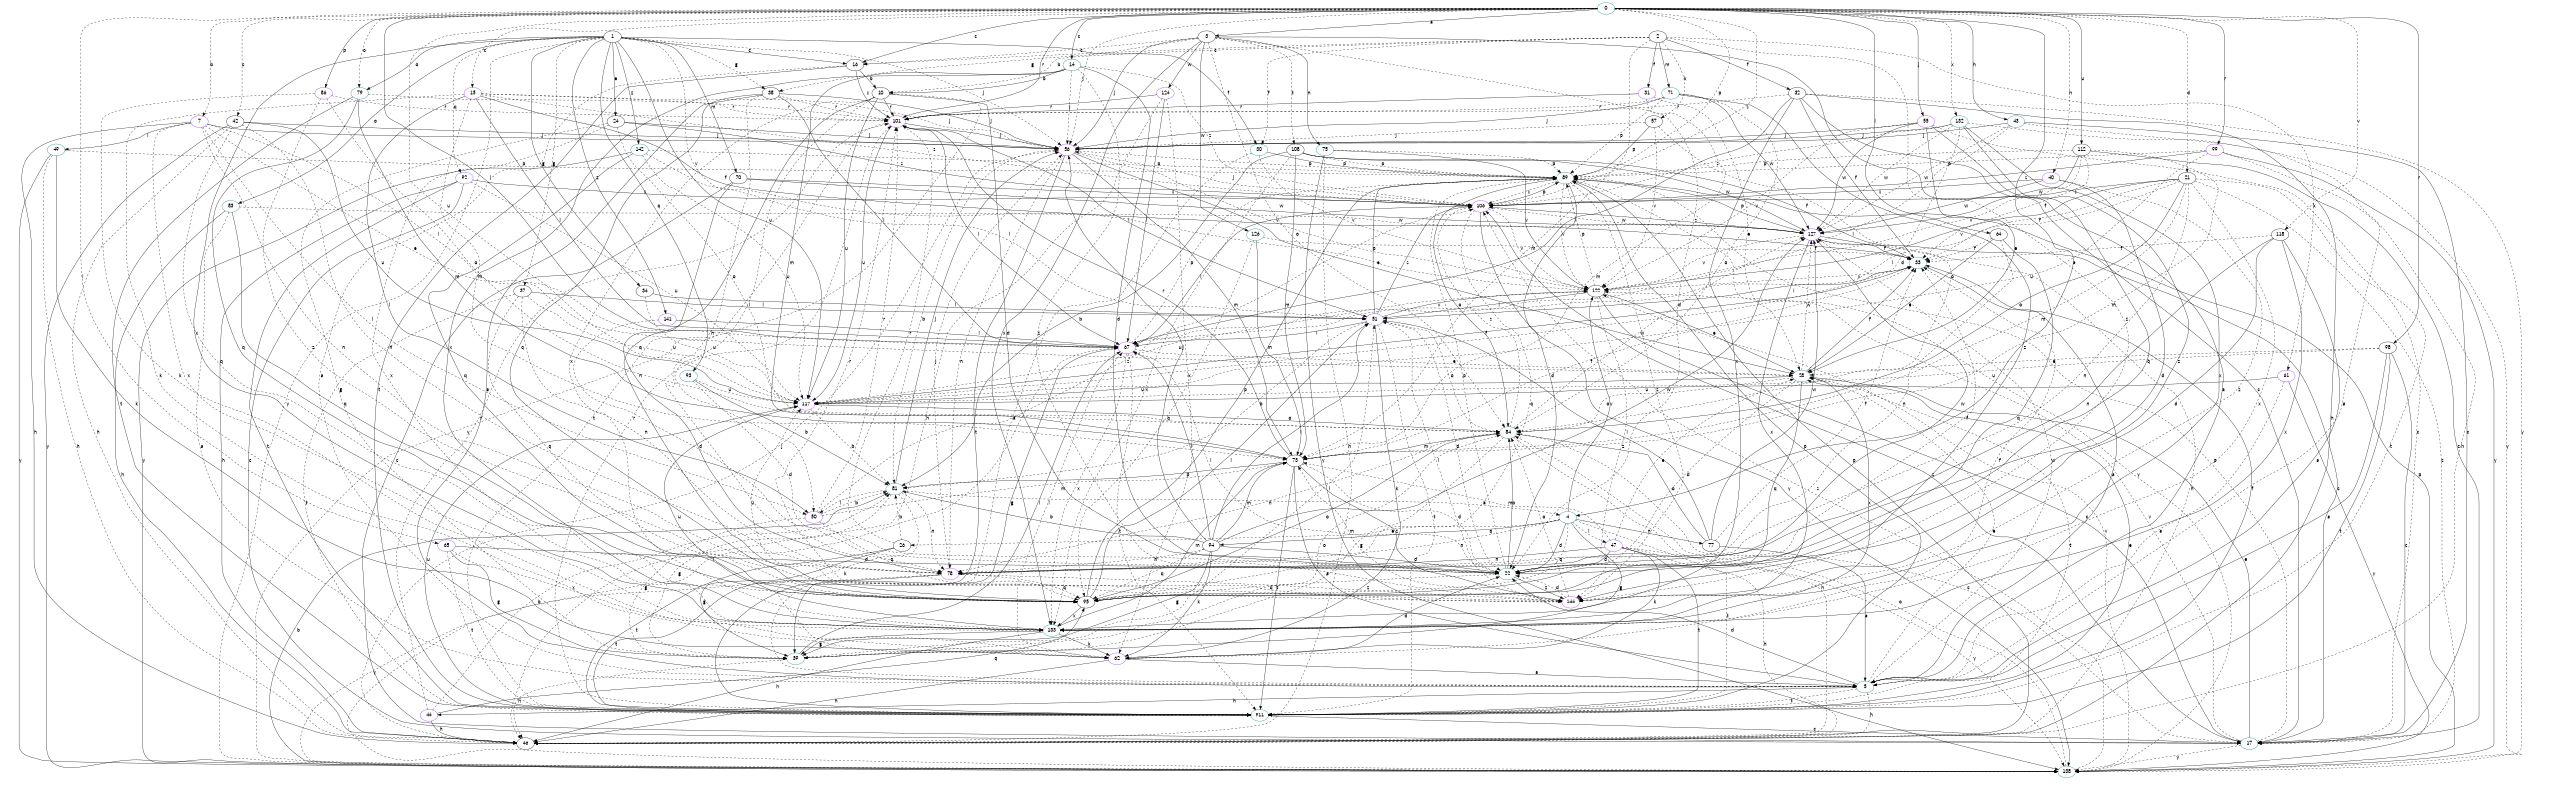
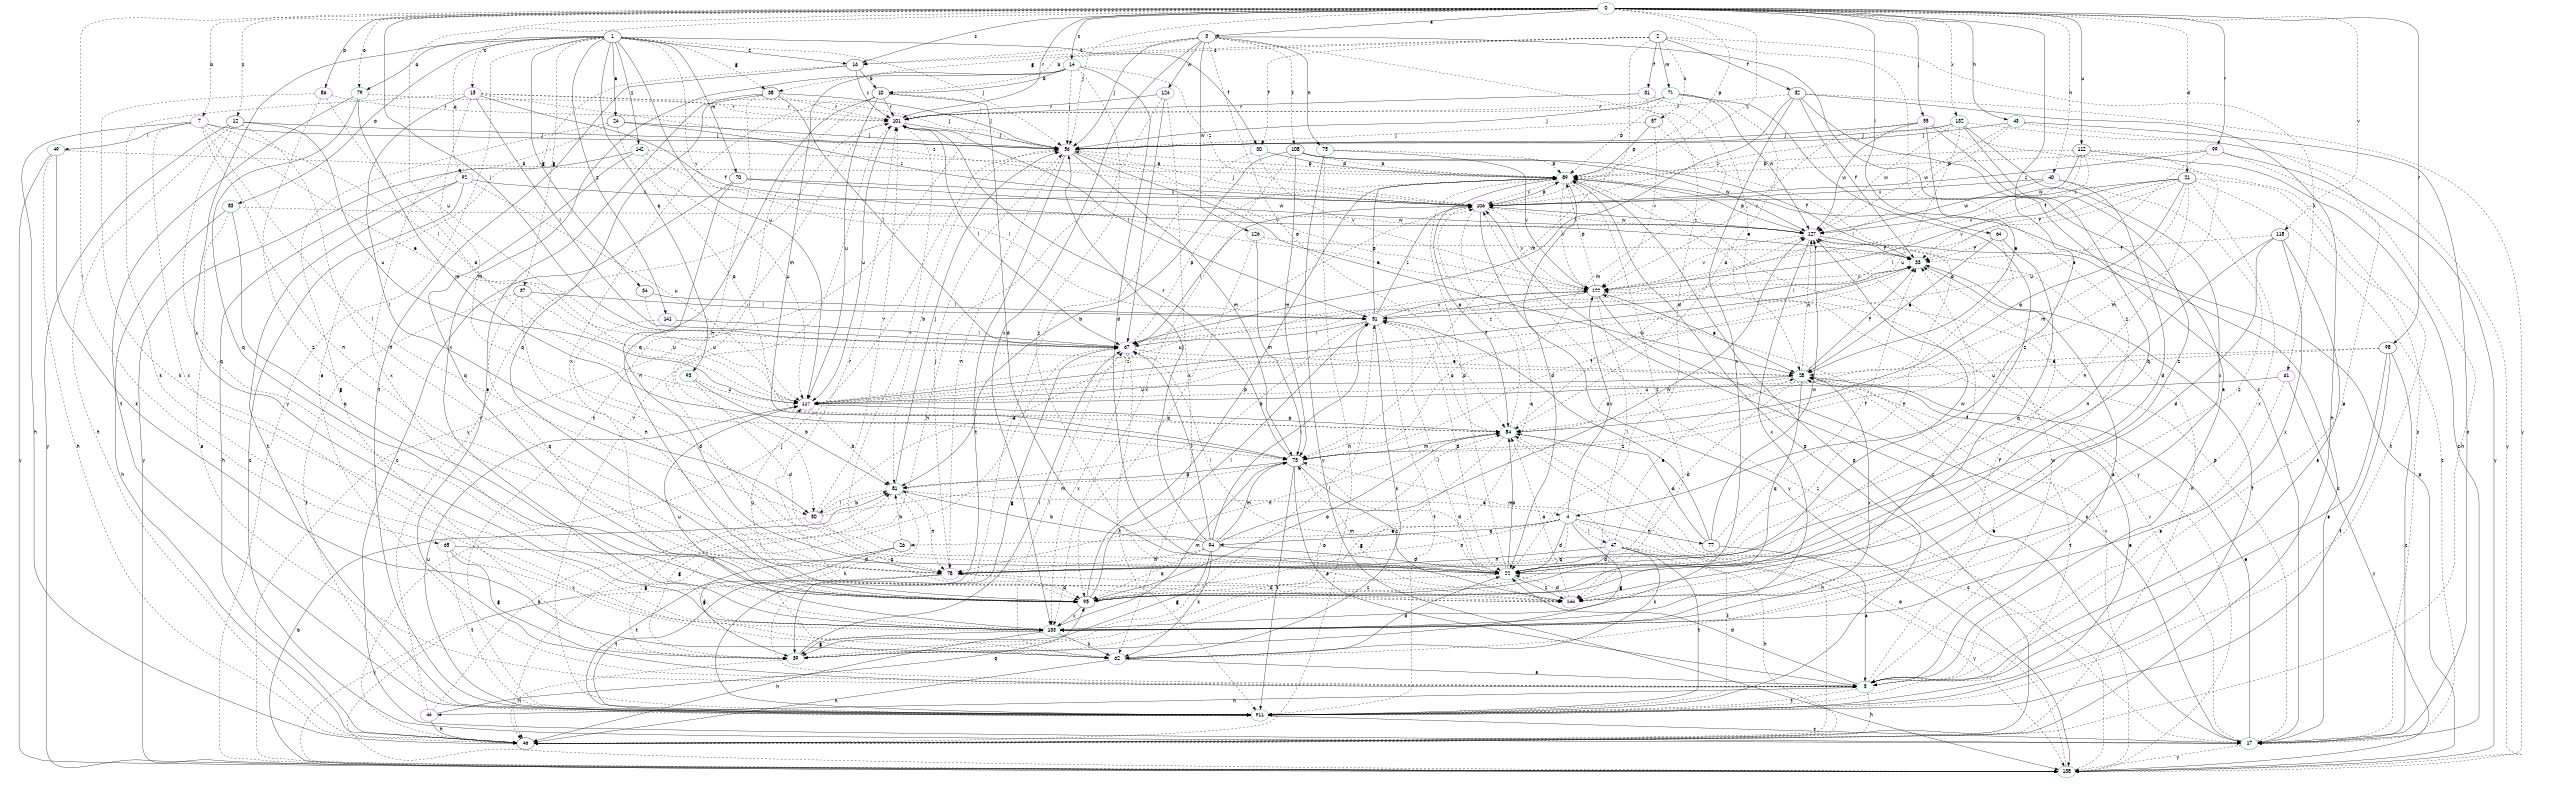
  strict digraph {
    fontname=Lato
    node [color=teal fontname=Lato]
    edge [fontname=Lato style=solid]
    0
    3 [color=black]
    4
    7 [color=purple]
-   12 [color=black label=42]
+   12 [color=black]
    14
    15 [color=purple]
    16 [color=black]
    21 [color=black]
    40 [color=purple]
    43
    55 [color=purple]
    56 [color=purple]
    64 [color=black]
    65 [color=purple]
    67 [color=purple]
    79
    86 [color=purple]
    89
    98 [color=black]
    99 [color=purple]
    101 [color=purple]
    106 [color=purple]
    112 [color=black]
    117 [color=purple]
    118 [color=black]
    132
    38 [color=black]
    133
    17
    22
    75
    84
    108 [color=black]
    124 [color=purple]
    126
    122 [color=black]
    26 [color=black]
    39
    47 [color=purple]
    77 [color=black]
    78 [color=purple]
    94 [color=black]
    95 [color=black]
    n45 [label=911]
    28
    46 [color=black]
    49
    50 [color=purple]
    138
    10 [color=black]
    73 [color=black]
    144 [color=purple]
    62 [color=purple]
    33
    5
    127 [color=purple]
    n58 [label=81]
    51 [color=purple]
    1 [color=black]
    24 [color=black]
    30
    34 [color=black]
    37 [color=black]
    70 [color=black]
    83
    92 [color=purple]
    93
    141 [color=purple]
    142
    2 [color=black]
    31 [color=purple]
    32 [color=black]
    57 [color=black]
    61 [color=purple]
    71
    44 [color=purple]
    0 -> 3 [label=a]
    0 -> 4 [label=a]
    0 -> 7 [label=b style=dashed]
    0 -> 12 [label=c style=dashed]
    0 -> 14 [label=c]
    0 -> 15 [label=c style=dashed]
    0 -> 16 [label=c]
    0 -> 21 [label=d style=dashed]
    0 -> 40 [label=h style=dashed]
    0 -> 43 [label=h]
    0 -> 55 [label=j]
    0 -> 56 [label=j style=dashed]
    0 -> 64 [label=l]
    0 -> 65 [label=l style=dashed]
    0 -> 67 [label=l]
    0 -> 79 [label=o style=dashed]
    0 -> 86 [label=p]
    0 -> 89 [label=p style=dashed]
    0 -> 98 [label=r]
    0 -> 99 [label=r]
    0 -> 101 [label=r]
    0 -> 106 [label=s style=dashed]
    0 -> 112 [label=u]
    0 -> 117 [label=u style=dashed]
    0 -> 118 [label=v style=dashed]
    0 -> 132 [label=x style=dashed]
    3 -> 16 [label=c style=dashed]
    3 -> 56 [label=j]
    3 -> 38 [label=g style=dashed]
    3 -> 133 [label=x]
    3 -> 17 [label=c]
    3 -> 22 [label=d style=dashed]
    3 -> 75 [label=n]
    3 -> 84 [label=o style=dashed]
    3 -> 108 [label=t style=dashed]
    3 -> 124 [label=w]
    3 -> 126 [label=w]
    4 -> 22 [label=d]
    4 -> 122 [label=v]
    4 -> 26 [label=e style=dashed]
    4 -> 39 [label=g]
    4 -> 47 [label=i style=dashed]
    4 -> 77 [label=n]
    4 -> 78 [label=n style=dashed]
    4 -> 94 [label=q]
    4 -> 95 [label=q style=dashed]
    4 -> n45 [label=t style=dashed]
    7 -> 56 [label=j]
    7 -> 67 [label=l style=dashed]
    7 -> 133 [label=x style=dashed]
    7 -> 78 [label=n style=dashed]
    7 -> 28 [label=e style=dashed]
    7 -> 46 [label=h]
    7 -> 49 [label=i]
    7 -> 50 [label=i style=dashed]
    12 -> 56 [label=j]
    12 -> 117 [label=u]
    12 -> 78 [label=n style=dashed]
    12 -> 95 [label=q style=dashed]
    12 -> 46 [label=h style=dashed]
    12 -> 138 [label=y]
    14 -> 56 [label=j style=dashed]
    14 -> 106 [label=s style=dashed]
    14 -> 133 [label=x]
    14 -> 22 [label=d]
    14 -> 10 [label=b]
    14 -> 73 [label=m]
    14 -> 144 [label=z style=dashed]
    15 -> 56 [label=j style=dashed]
    15 -> 67 [label=l]
    15 -> 101 [label=r style=dashed]
    15 -> 106 [label=s style=dashed]
    15 -> 50 [label=i]
    15 -> 73 [label=m style=dashed]
    15 -> 62 [label=k style=dashed]
    15 -> 33 [label=f]
    16 -> 101 [label=s]
    16 -> n45 [label=t]
    16 -> 10 [label=b]
    16 -> 5 [label=a style=dashed]
    21 -> 67 [label=l style=dashed]
    21 -> 106 [label=s]
    21 -> 133 [label=x style=dashed]
    21 -> 17 [label=c style=dashed]
    21 -> 84 [label=o]
    21 -> 122 [label=v]
    21 -> 78 [label=n style=dashed]
    21 -> n45 [label=t style=dashed]
    21 -> 73 [label=m style=dashed]
    21 -> 33 [label=f style=dashed]
    40 -> 106 [label=s]
    40 -> 22 [label=d]
    40 -> 144 [label=z style=dashed]
    40 -> 127 [label=w]
    43 -> 56 [label=j]
    43 -> 67 [label=l style=dashed]
    43 -> 17 [label=c]
    43 -> 5 [label=a style=dashed]
    43 -> 127 [label=w style=dashed]
    55 -> 56 [label=j]
    55 -> 17 [label=c style=dashed]
    55 -> 122 [label=v style=dashed]
    55 -> 95 [label=q]
    55 -> 28 [label=e]
    55 -> 127 [label=w]
    56 -> 89 [label=p style=dashed]
    56 -> 122 [label=v style=dashed]
    56 -> 78 [label=n style=dashed]
    56 -> n45 [label=t]
    56 -> 28 [label=e]
    56 -> 73 [label=m]
    56 -> n58 [label=b style=dashed]
    64 -> 78 [label=n style=dashed]
    64 -> 95 [label=q]
    64 -> 28 [label=e]
    64 -> 33 [label=f style=dashed]
    65 -> 133 [label=x style=dashed]
    65 -> 22 [label=d]
    65 -> 39 [label=g]
    65 -> n45 [label=t style=dashed]
    67 -> 89 [label=p style=dashed]
    67 -> 133 [label=x style=dashed]
    67 -> 39 [label=g]
    67 -> n45 [label=t style=dashed]
    67 -> 28 [label=e style=dashed]
    79 -> 101 [label=r style=dashed]
    79 -> 95 [label=q]
    79 -> n45 [label=t]
    79 -> 73 [label=m]
    86 -> 101 [label=r style=dashed]
    86 -> 84 [label=o style=dashed]
    86 -> 144 [label=z style=dashed]
    86 -> 62 [label=k style=dashed]
    89 -> 106 [label=s style=dashed]
    89 -> 22 [label=d]
    89 -> 84 [label=o]
    89 -> 122 [label=v style=dashed]
    89 -> 138 [label=y style=dashed]
    89 -> 144 [label=z style=dashed]
    98 -> 117 [label=u style=dashed]
    98 -> 17 [label=c]
    98 -> n45 [label=t]
    98 -> 28 [label=e style=dashed]
    98 -> 5 [label=a]
    99 -> 89 [label=p style=dashed]
    99 -> 106 [label=s]
    99 -> 117 [label=u style=dashed]
    99 -> 46 [label=h style=dashed]
    99 -> 138 [label=y]
    101 -> 56 [label=j]
    101 -> 67 [label=l]
    101 -> 117 [label=u]
    101 -> n45 [label=t style=dashed]
    101 -> 51 [label=i]
    106 -> 56 [label=j style=dashed]
    106 -> 67 [label=l]
    106 -> 89 [label=p]
    106 -> 122 [label=v style=dashed]
    106 -> 95 [label=q style=dashed]
    106 -> 138 [label=y]
    106 -> 127 [label=w style=dashed]
    112 -> 89 [label=p style=dashed]
    112 -> 17 [label=c]
    112 -> 122 [label=v style=dashed]
    112 -> 73 [label=m style=dashed]
    112 -> 33 [label=f style=dashed]
    112 -> 127 [label=w]
    117 -> 84 [label=o]
    117 -> 33 [label=f]
    117 -> n58 [label=b style=dashed]
    118 -> 133 [label=x]
    118 -> 22 [label=d]
    118 -> 78 [label=n]
    118 -> 33 [label=f style=dashed]
    118 -> 5 [label=a]
    132 -> 56 [label=j]
    132 -> 106 [label=s style=dashed]
-   132 -> 117 [label=d style=dashed]
+   132 -> 117 [label=u style=dashed]
    132 -> 133 [label=x]
    132 -> 138 [label=y style=dashed]
    132 -> 144 [label=z]
    132 -> 127 [label=w style=dashed]
    38 -> 56 [label=j]
    38 -> 67 [label=l]
    38 -> 101 [label=r style=dashed]
    38 -> 78 [label=n style=dashed]
    38 -> 95 [label=q]
    38 -> 5 [label=a]
    133 -> 117 [label=u]
    133 -> 39 [label=g]
    133 -> 46 [label=h]
    133 -> 73 [label=m]
    133 -> 62 [label=k]
    17 -> 89 [label=p style=dashed]
    17 -> 106 [label=s]
    17 -> 122 [label=v style=dashed]
    17 -> 28 [label=e]
    17 -> 138 [label=y style=dashed]
    22 -> 67 [label=l style=dashed]
    22 -> 89 [label=p style=dashed]
    22 -> 84 [label=o]
    22 -> 95 [label=q style=dashed]
    22 -> 144 [label=z]
    22 -> 33 [label=f style=dashed]
    22 -> 127 [label=w]
    75 -> 89 [label=p style=dashed]
    75 -> 122 [label=v]
    75 -> 46 [label=h style=dashed]
    75 -> 138 [label=y]
    84 -> 106 [label=s style=dashed]
    84 -> 17 [label=c style=dashed]
    84 -> 39 [label=g style=dashed]
    84 -> 78 [label=n style=dashed]
    84 -> 46 [label=h style=dashed]
    84 -> 73 [label=m]
    84 -> 127 [label=w style=dashed]
    108 -> 89 [label=p style=dashed]
    108 -> 133 [label=x style=dashed]
    108 -> 73 [label=m]
    108 -> 33 [label=f]
    108 -> 127 [label=w]
    108 -> n58 [label=b]
    124 -> 67 [label=l]
    124 -> 101 [label=r]
    124 -> 46 [label=h style=dashed]
    124 -> 62 [label=k style=dashed]
    126 -> 95 [label=q style=dashed]
    126 -> 73 [label=m]
    126 -> 33 [label=f style=dashed]
    122 -> 89 [label=p style=dashed]
    122 -> 117 [label=u style=dashed]
    122 -> 17 [label=c]
    122 -> 28 [label=e]
    122 -> 144 [label=z style=dashed]
    122 -> 51 [label=i]
    26 -> 101 [label=r style=dashed]
    26 -> 39 [label=g]
    26 -> n45 [label=t]
    26 -> n58 [label=b style=dashed]
    39 -> 67 [label=l]
    39 -> 84 [label=o style=dashed]
    39 -> 46 [label=h style=dashed]
    39 -> 51 [label=i style=dashed]
    47 -> 22 [label=d]
    47 -> 78 [label=n]
    47 -> n45 [label=t]
    47 -> 28 [label=e style=dashed]
    47 -> 46 [label=h style=dashed]
    47 -> 138 [label=y style=dashed]
    47 -> 73 [label=m style=dashed]
    47 -> 62 [label=k]
    77 -> 84 [label=o]
    77 -> 33 [label=f style=dashed]
    77 -> 5 [label=a]
    77 -> 127 [label=w]
    77 -> 51 [label=i]
    78 -> 56 [label=j style=dashed]
    78 -> 95 [label=q style=dashed]
    78 -> n45 [label=t]
    78 -> 138 [label=y style=dashed]
    78 -> 144 [label=z style=dashed]
    94 -> 56 [label=j]
    94 -> 67 [label=l]
    94 -> 22 [label=d]
    94 -> 39 [label=g]
    94 -> 78 [label=n style=dashed]
    94 -> 95 [label=q style=dashed]
    94 -> 73 [label=m]
    94 -> 62 [label=k]
    94 -> 127 [label=w]
    94 -> n58 [label=b]
    94 -> 51 [label=i]
    95 -> 89 [label=p]
    95 -> 133 [label=x]
    95 -> 84 [label=o]
    95 -> 51 [label=i]
    n45 -> 89 [label=p]
    n45 -> 101 [label=r style=dashed]
    n45 -> 117 [label=u]
    n45 -> 17 [label=c]
    n45 -> 28 [label=e]
    n45 -> 33 [label=f]
    28 -> 117 [label=u]
    28 -> 133 [label=x]
    28 -> 22 [label=d style=dashed]
    28 -> 84 [label=o style=dashed]
    28 -> 95 [label=q]
    28 -> n45 [label=t style=dashed]
    28 -> 33 [label=f]
    28 -> 127 [label=w style=dashed]
    46 -> 56 [label=j style=dashed]
    46 -> 89 [label=p]
    49 -> 89 [label=p style=dashed]
    49 -> 46 [label=h style=dashed]
    49 -> 138 [label=y]
    49 -> 62 [label=k]
    50 -> 101 [label=r style=dashed]
    50 -> 106 [label=s style=dashed]
    50 -> 39 [label=g style=dashed]
    50 -> 95 [label=q style=dashed]
    50 -> 73 [label=m style=dashed]
    50 -> n58 [label=b style=dashed]
    138 -> 67 [label=l style=dashed]
    138 -> 89 [label=p]
    138 -> 106 [label=s style=dashed]
    138 -> 84 [label=o style=dashed]
    138 -> 122 [label=v style=dashed]
    138 -> n58 [label=b]
    10 -> 101 [label=r]
    10 -> 117 [label=u]
    10 -> 133 [label=x style=dashed]
    10 -> 22 [label=d]
    10 -> 95 [label=q]
    10 -> 50 [label=i style=dashed]
    10 -> 138 [label=y style=dashed]
    73 -> 101 [label=r]
    73 -> 22 [label=d style=dashed]
    73 -> n45 [label=t]
    73 -> 144 [label=z]
    73 -> 33 [label=f style=dashed]
    73 -> 5 [label=a]
    73 -> n58 [label=b]
    144 -> 101 [label=r style=dashed]
    144 -> 117 [label=u style=dashed]
    144 -> 22 [label=d style=dashed]
    144 -> 84 [label=o style=dashed]
    144 -> 73 [label=m style=dashed]
    144 -> 51 [label=i style=dashed]
    62 -> 67 [label=l style=dashed]
    62 -> 22 [label=d]
    62 -> 46 [label=h]
    62 -> 33 [label=f style=dashed]
    62 -> 5 [label=a]
    33 -> 122 [label=v style=dashed]
    33 -> 5 [label=a]
    33 -> 51 [label=i]
    5 -> 22 [label=d]
    5 -> n45 [label=t style=dashed]
    5 -> 28 [label=e style=dashed]
    5 -> 46 [label=h style=dashed]
    5 -> 127 [label=w style=dashed]
    5 -> 44 [label=h]
    127 -> 89 [label=p]
    127 -> 106 [label=s]
    127 -> 133 [label=x]
    127 -> 17 [label=c]
    127 -> 122 [label=v style=dashed]
    127 -> 46 [label=h style=dashed]
    127 -> 33 [label=f]
    n58 -> 4 [label=a style=dashed]
    n58 -> 56 [label=j]
    n58 -> 39 [label=g style=dashed]
    n58 -> 78 [label=n style=dashed]
    n58 -> 50 [label=i style=dashed]
    n58 -> 62 [label=k style=dashed]
    51 -> 67 [label=l]
    51 -> 89 [label=p]
    51 -> 106 [label=s]
    51 -> 22 [label=d style=dashed]
    51 -> 84 [label=o style=dashed]
    51 -> 122 [label=v]
    51 -> n45 [label=t style=dashed]
    51 -> 62 [label=k]
    51 -> n58 [label=b style=dashed]
    1 -> 16 [label=c]
    1 -> 56 [label=j style=dashed]
    1 -> 79 [label=o]
    1 -> 117 [label=u]
    1 -> 38 [label=g style=dashed]
    1 -> 133 [label=x]
    1 -> 122 [label=v style=dashed]
    1 -> 138 [label=y style=dashed]
    1 -> 24 [label=e]
    1 -> 30 [label=f]
    1 -> 34 [label=g]
    1 -> 37 [label=g style=dashed]
    1 -> 70 [label=m]
    1 -> 83 [label=o]
    1 -> 92 [label=q style=dashed]
    1 -> 93 [label=q]
    1 -> 141 [label=z]
    1 -> 142 [label=z]
    24 -> 56 [label=j]
    24 -> 106 [label=s]
    24 -> 133 [label=x style=dashed]
    24 -> 84 [label=o style=dashed]
    24 -> 39 [label=g style=dashed]
    30 -> 89 [label=p]
    30 -> 122 [label=v style=dashed]
    30 -> 5 [label=a style=dashed]
    34 -> 117 [label=u style=dashed]
    34 -> 51 [label=i]
    37 -> 117 [label=u style=dashed]
    37 -> 78 [label=n style=dashed]
    37 -> 95 [label=q style=dashed]
    37 -> n45 [label=t style=dashed]
    37 -> 51 [label=i]
    70 -> 106 [label=s]
    70 -> 17 [label=c]
    70 -> 78 [label=n]
    70 -> 127 [label=w]
    83 -> 95 [label=q]
    83 -> 46 [label=h]
    83 -> 5 [label=a style=dashed]
    83 -> 127 [label=w style=dashed]
    92 -> 106 [label=s]
    92 -> 117 [label=u style=dashed]
    92 -> 17 [label=c]
    92 -> n45 [label=t]
    92 -> 46 [label=h]
    93 -> 117 [label=u style=dashed]
    93 -> 22 [label=d style=dashed]
    93 -> n58 [label=b]
    141 -> 67 [label=l]
    141 -> 22 [label=d style=dashed]
    142 -> 89 [label=p style=dashed]
    142 -> 117 [label=u style=dashed]
    142 -> 95 [label=q]
    142 -> 138 [label=y]
    142 -> 51 [label=i style=dashed]
    2 -> 16 [label=c style=dashed]
    2 -> 10 [label=b style=dashed]
    2 -> 73 [label=m style=dashed]
    2 -> 144 [label=z style=dashed]
    2 -> 30 [label=f style=dashed]
    2 -> 31 [label=f]
    2 -> 32 [label=f]
    2 -> 57 [label=k style=dashed]
    2 -> 61 [label=k style=dashed]
    2 -> 71 [label=m]
    31 -> 101 [label=r]
    31 -> 28 [label=e style=dashed]
    31 -> 73 [label=m style=dashed]
    32 -> 67 [label=l]
    32 -> 101 [label=r style=dashed]
    32 -> 133 [label=x]
    32 -> 46 [label=h]
    32 -> 138 [label=y style=dashed]
    32 -> 33 [label=f]
    32 -> 5 [label=a]
    57 -> 56 [label=j style=dashed]
    57 -> 89 [label=p]
    57 -> 84 [label=o style=dashed]
    57 -> 122 [label=v style=dashed]
    61 -> 117 [label=u]
    61 -> 138 [label=y]
    61 -> 5 [label=a style=dashed]
    71 -> 56 [label=j]
    71 -> 89 [label=p style=dashed]
    71 -> 101 [label=r style=dashed]
    71 -> 84 [label=o style=dashed]
    71 -> 144 [label=z]
    71 -> 127 [label=w]
    44 -> 101 [label=r style=dashed]
    44 -> 95 [label=q]
    44 -> 46 [label=h]
    44 -> n58 [label=b style=dashed]
  }
